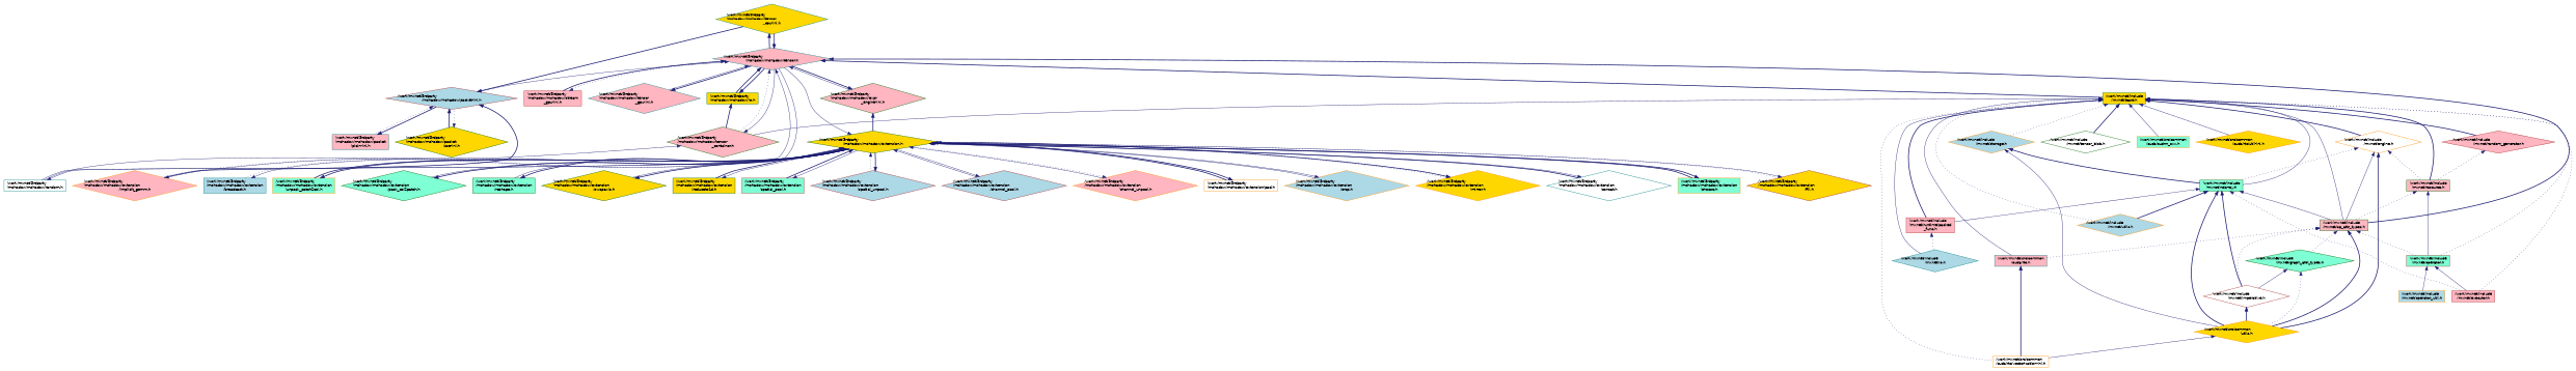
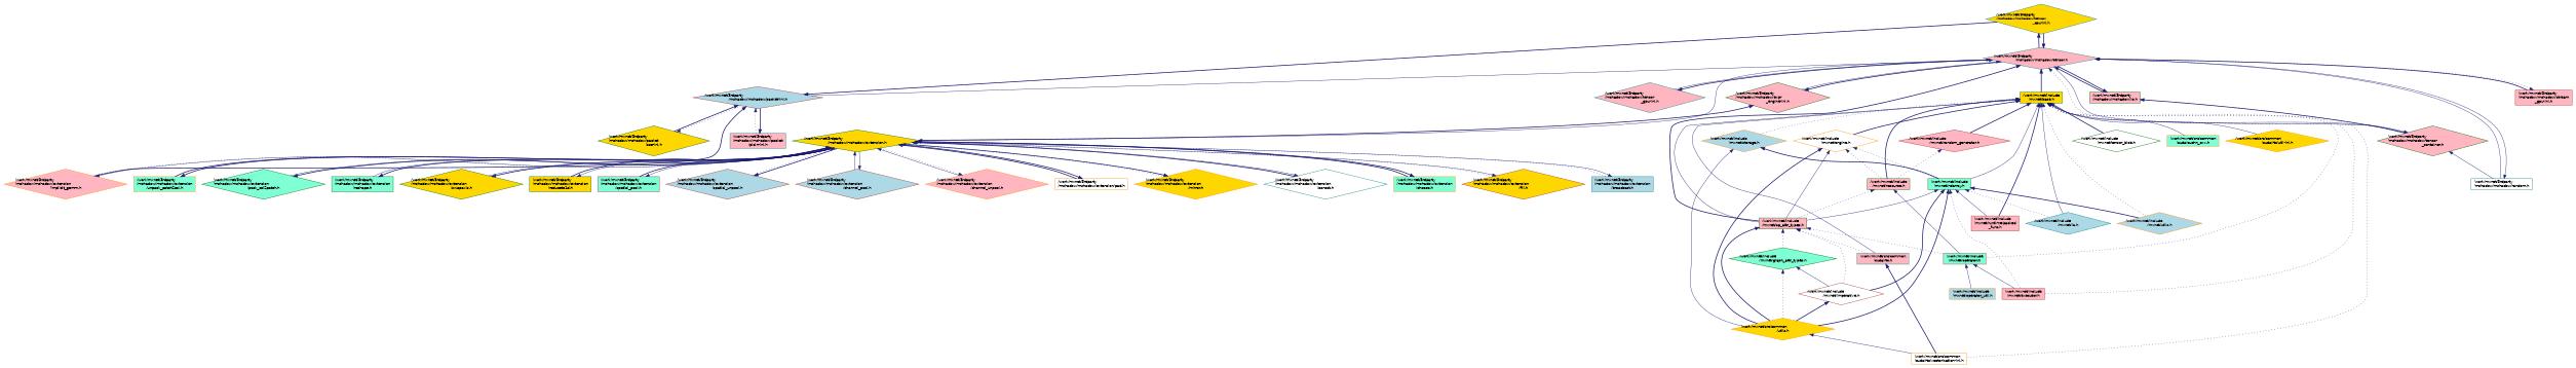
  digraph {
    node [color=darkgreen fillcolor=lightpink fontname=Helvetica fontsize=10 shape=diamond style=filled]
    edge [color=midnightblue dir=back fontname=Helvetica fontsize=10 labelfontname=Helvetica labelfontsize=10 style=bold]
    n1 [color=teal fillcolor=gold fontcolor=black height=0.2 label="/work/mxnet/3rdparty\l/mshadow/mshadow/tensor\l_cpu-inl.h" width=0.4]
    n2 [color=teal height=0.2 label="/work/mxnet/3rdparty\l/mshadow/mshadow/tensor.h" width=0.4]
    n3 [height=0.2 label="/work/mxnet/3rdparty\l/mshadow/mshadow/expr\l_engine-inl.h" width=0.4]
    n4 [color=brown height=0.2 label="/work/mxnet/3rdparty\l/mshadow/mshadow/stream\l_gpu-inl.h" shape=box width=0.4]
    n5 [color=brown fillcolor=lightblue height=0.2 label="/work/mxnet/3rdparty\l/mshadow/mshadow/packet-inl.h" width=0.4]
    n6 [color=teal height=0.2 label="/work/mxnet/3rdparty\l/mshadow/mshadow/tensor\l_gpu-inl.h" width=0.4]
-   n7 [fillcolor=gold height=0.2 label="/work/mxnet/3rdparty\l/mshadow/mshadow/io.h" shape=box width=0.4]
+   n7 [height=0.2 label="/work/mxnet/3rdparty\l/mshadow/mshadow/io.h" shape=box width=0.4]
    n8 [height=0.2 label="/work/mxnet/3rdparty\l/mshadow/mshadow/tensor\l_container.h" width=0.4]
    n9 [color=teal fillcolor=white height=0.2 label="/work/mxnet/3rdparty\l/mshadow/mshadow/random.h" shape=box width=0.4]
    n10 [fillcolor=gold height=0.2 label="/work/mxnet/include\l/mxnet/base.h" shape=box width=0.4]
    n11 [height=0.2 label="/work/mxnet/include\l/mxnet/op_attr_types.h" shape=box width=0.4]
    n12 [fillcolor=gold height=0.2 label="/work/mxnet/3rdparty\l/mshadow/mshadow/extension.h" width=0.4]
    n13 [color=darkorange height=0.2 label="/work/mxnet/3rdparty\l/mshadow/mshadow/extension\l/implicit_gemm.h" width=0.4]
    n14 [color=teal height=0.2 label="/work/mxnet/3rdparty\l/mshadow/mshadow/packet\l/plain-inl.h" shape=box width=0.4]
    n15 [fillcolor=gold height=0.2 label="/work/mxnet/3rdparty\l/mshadow/mshadow/packet\l/sse-inl.h" width=0.4]
    n16 [color=brown height=0.2 label="/work/mxnet/include\l/mxnet/runtime/packed\l_func.h" shape=box width=0.4]
    n17 [color=darkorange fillcolor=white height=0.2 label="/work/mxnet/include\l/mxnet/engine.h" width=0.4]
    n18 [fillcolor=aquamarine height=0.2 label="/work/mxnet/include\l/mxnet/ndarray.h" shape=box width=0.4]
    n19 [color=brown height=0.2 label="/work/mxnet/include\l/mxnet/executor.h" shape=box width=0.4]
    n20 [color=brown fillcolor=aquamarine height=0.2 label="/work/mxnet/include\l/mxnet/operator.h" shape=box width=0.4]
    n21 [color=darkorange fillcolor=white height=0.2 label="/work/mxnet/src/common\l/cuda/rtc/vectorization-inl.h" shape=box width=0.4]
    n22 [color=teal height=0.2 label="/work/mxnet/src/common\l/cuda/rtc.h" shape=box width=0.4]
    n23 [color=teal fillcolor=lightblue height=0.2 label="/work/mxnet/include\l/mxnet/io.h" width=0.4]
    n24 [color=darkorange fillcolor=lightblue height=0.2 label="/work/mxnet/include\l/mxnet/utils.h" width=0.4]
    n25 [height=0.2 label="/work/mxnet/include\l/mxnet/resource.h" shape=box width=0.4]
    n26 [color=darkorange fillcolor=lightblue height=0.2 label="/work/mxnet/include\l/mxnet/storage.h" width=0.4]
    n27 [color=brown height=0.2 label="/work/mxnet/include\l/mxnet/random_generator.h" width=0.4]
    n28 [fillcolor=white height=0.2 label="/work/mxnet/include\l/mxnet/tensor_blob.h" width=0.4]
    n29 [color=darkorange fillcolor=aquamarine height=0.2 label="/work/mxnet/src/common\l/cuda/cudnn_cxx.h" shape=box width=0.4]
    n30 [color=darkorange fillcolor=gold height=0.2 label="/work/mxnet/src/common\l/cuda/rtc/util-inl.h" width=0.4]
    n31 [color=darkorange fillcolor=gold height=0.2 label="/work/mxnet/src/common\l/utils.h" width=0.4]
    n32 [color=brown fillcolor=white height=0.2 label="/work/mxnet/include\l/mxnet/imperative.h" width=0.4]
    n33 [fillcolor=aquamarine height=0.2 label="/work/mxnet/include\l/mxnet/graph_attr_types.h" width=0.4]
    n34 [color=teal fillcolor=lightblue height=0.2 label="/work/mxnet/3rdparty\l/mshadow/mshadow/extension\l/broadcast.h" shape=box width=0.4]
    n35 [color=darkorange fillcolor=aquamarine height=0.2 label="/work/mxnet/3rdparty\l/mshadow/mshadow/extension\l/unpack_patch2col.h" shape=box width=0.4]
    n36 [fillcolor=aquamarine height=0.2 label="/work/mxnet/3rdparty\l/mshadow/mshadow/extension\l/pack_col2patch.h" width=0.4]
    n37 [fillcolor=aquamarine height=0.2 label="/work/mxnet/3rdparty\l/mshadow/mshadow/extension\l/reshape.h" shape=box width=0.4]
    n38 [fillcolor=gold height=0.2 label="/work/mxnet/3rdparty\l/mshadow/mshadow/extension\l/swapaxis.h" width=0.4]
    n39 [fillcolor=gold height=0.2 label="/work/mxnet/3rdparty\l/mshadow/mshadow/extension\l/reduceto1d.h" shape=box width=0.4]
    n40 [color=brown fillcolor=aquamarine height=0.2 label="/work/mxnet/3rdparty\l/mshadow/mshadow/extension\l/spatial_pool.h" shape=box width=0.4]
    n41 [color=brown fillcolor=lightblue height=0.2 label="/work/mxnet/3rdparty\l/mshadow/mshadow/extension\l/spatial_unpool.h" width=0.4]
    n42 [color=brown fillcolor=lightblue height=0.2 label="/work/mxnet/3rdparty\l/mshadow/mshadow/extension\l/channel_pool.h" width=0.4]
    n43 [color=darkorange height=0.2 label="/work/mxnet/3rdparty\l/mshadow/mshadow/extension\l/channel_unpool.h" width=0.4]
    n44 [color=darkorange fillcolor=white height=0.2 label="/work/mxnet/3rdparty\l/mshadow/mshadow/extension/pad.h" shape=box width=0.4]
-   n45 [color=darkorange fillcolor=lightblue height=0.2 label="/work/mxnet/3rdparty\l/mshadow/mshadow/extension\l/crop.h" width=0.4]
    n46 [color=darkorange fillcolor=gold height=0.2 label="/work/mxnet/3rdparty\l/mshadow/mshadow/extension\l/mirror.h" width=0.4]
    n47 [color=teal fillcolor=white height=0.2 label="/work/mxnet/3rdparty\l/mshadow/mshadow/extension\l/concat.h" width=0.4]
    n48 [color=darkorange fillcolor=aquamarine height=0.2 label="/work/mxnet/3rdparty\l/mshadow/mshadow/extension\l/choose.h" shape=box width=0.4]
    n49 [color=brown fillcolor=gold height=0.2 label="/work/mxnet/3rdparty\l/mshadow/mshadow/extension\l/fill.h" width=0.4]
    n50 [color=darkorange fillcolor=lightblue height=0.2 label="/work/mxnet/include\l/mxnet/operator_util.h" shape=box width=0.4]
    n1 -> n2
    n2 -> n1
    n2 -> n3 [style=solid]
    n2 -> n4
    n2 -> n5 [style=solid]
    n2 -> n6 [style=solid]
    n2 -> n7
    n2 -> n8 [style=dotted]
    n2 -> n9 [style=solid]
    n2 -> n10
    n2 -> n11
    n3 -> n2
    n3 -> n12
    n4 -> n2 [style=dotted]
    n5 -> n1
    n5 -> n13
    n5 -> n14 [style=dotted]
    n5 -> n15
    n6 -> n2
    n7 -> n2
    n7 -> n8
    n8 -> n2 [style=solid]
    n8 -> n9 [style=solid]
    n9 -> n2 [style=solid]
    n10 -> n8 [style=solid]
    n10 -> n11 [style=solid]
    n10 -> n16
    n10 -> n17
    n10 -> n18 [style=solid]
    n10 -> n19 [style=dotted]
    n10 -> n20 [style=dotted]
    n10 -> n21 [style=dotted]
    n10 -> n22 [style=solid]
    n10 -> n23 [style=solid]
    n10 -> n24 [style=dotted]
    n10 -> n25
    n10 -> n26 [style=dotted]
    n10 -> n27
    n10 -> n28
    n10 -> n29 [style=solid]
    n10 -> n30 [style=solid]
    n11 -> n20 [style=dotted]
    n11 -> n22 [style=dotted]
    n11 -> n31
    n11 -> n32 [style=dotted]
    n11 -> n33 [style=dotted]
    n12 -> n2 [style=solid]
    n12 -> n13 [style=dotted]
    n12 -> n34 [style=dotted]
    n12 -> n35
    n12 -> n36 [style=solid]
    n12 -> n37 [style=solid]
    n12 -> n38 [style=solid]
    n12 -> n39
    n12 -> n40
    n12 -> n41 [style=dotted]
    n12 -> n42 [style=solid]
    n12 -> n43 [style=solid]
    n12 -> n44
-   n12 -> n45 [style=solid]
    n12 -> n46 [style=dotted]
    n12 -> n47
    n12 -> n48
    n12 -> n49 [style=dotted]
    n13 -> n12 [style=solid]
    n14 -> n5
    n15 -> n5 [style=dotted]
    n17 -> n11 [style=solid]
    n17 -> n18 [style=dotted]
    n17 -> n25 [style=dotted]
    n17 -> n31
    n18 -> n11 [style=solid]
    n18 -> n16 [style=solid]
    n18 -> n19 [style=dotted]
-   n16 -> n23 [style=dotted]
+   n18 -> n23 [style=dotted]
    n18 -> n24
    n18 -> n31
    n18 -> n32
    n20 -> n19 [style=solid]
    n20 -> n50 [style=solid]
    n22 -> n21
    n25 -> n11 [style=dotted]
    n25 -> n20 [style=solid]
    n26 -> n18
    n26 -> n31 [style=solid]
    n27 -> n25 [style=dotted]
    n31 -> n21 [style=solid]
    n32 -> n31
    n33 -> n31 [style=dotted]
    n33 -> n32 [style=solid]
    n34 -> n12 [style=solid]
    n35 -> n12
    n36 -> n12
    n37 -> n12
    n38 -> n12
    n39 -> n12 [style=solid]
    n40 -> n12 [style=solid]
    n41 -> n12
    n42 -> n12 [style=solid]
    n43 -> n12 [style=dotted]
    n44 -> n12
-   n45 -> n12 [style=solid]
    n46 -> n12
    n47 -> n12 [style=solid]
    n48 -> n12
    n49 -> n12 [style=solid]
  }
